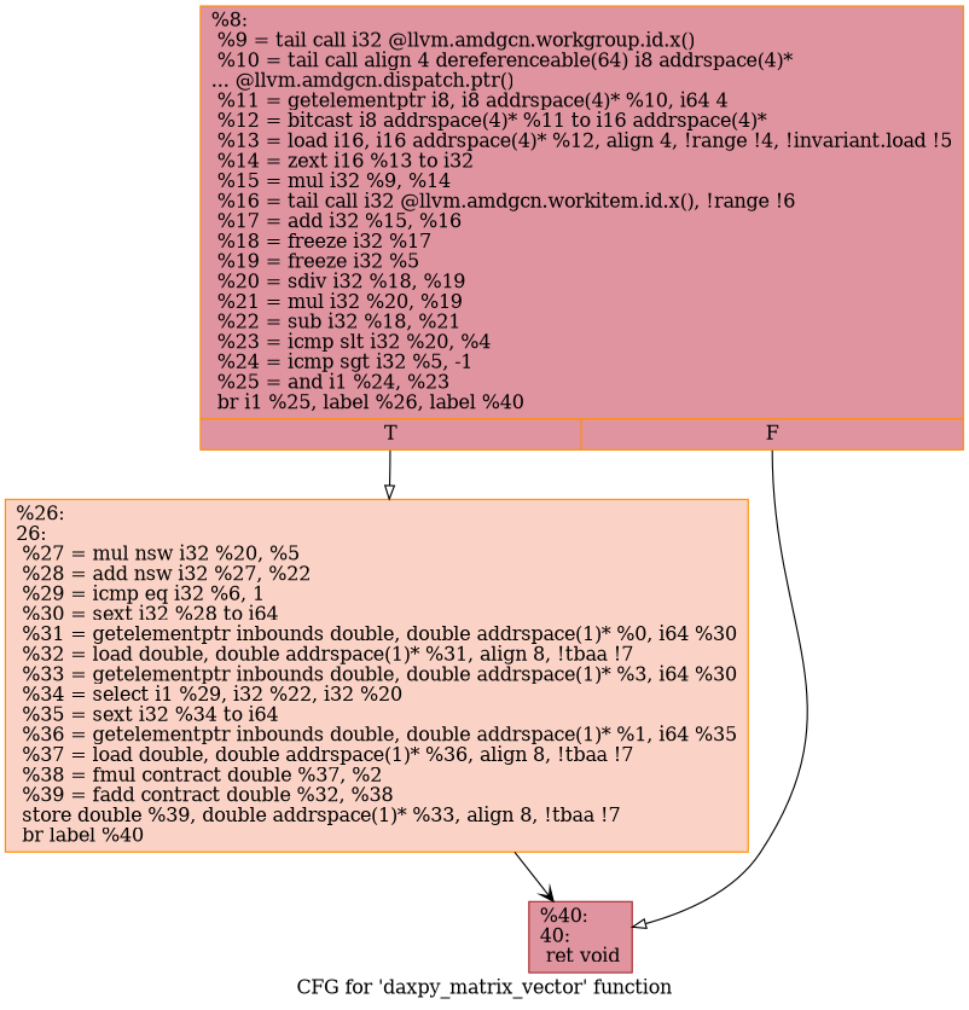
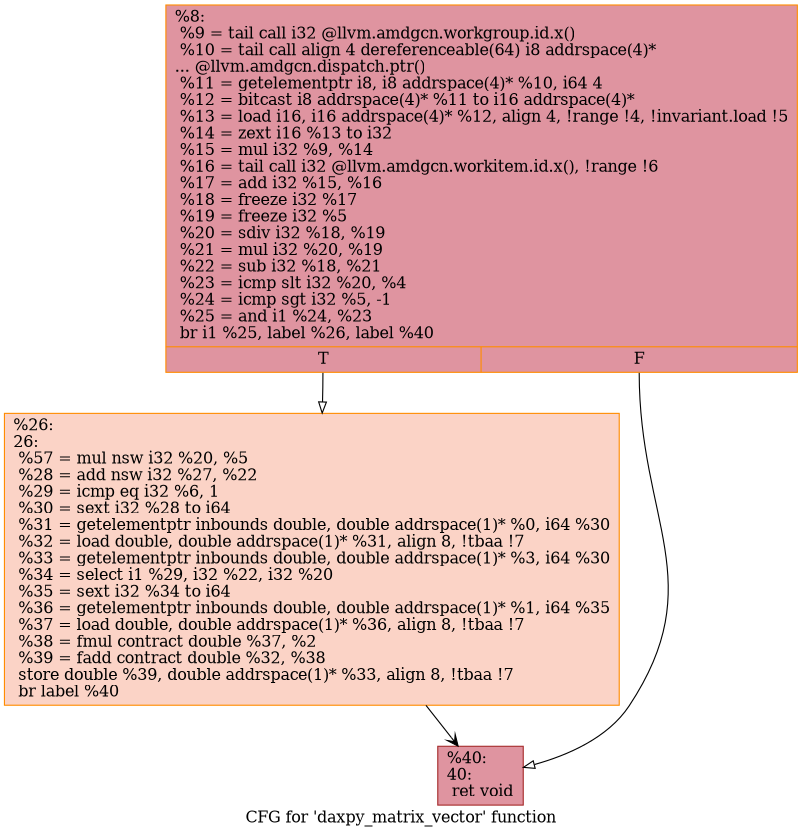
  digraph {
    label="CFG for 'daxpy_matrix_vector' function"
    node [color=darkorange fillcolor="#b70d2870" shape=record style=filled]
    edge [arrowhead=onormal]
    n1 [label="{%8:\l  %9 = tail call i32 @llvm.amdgcn.workgroup.id.x()\l  %10 = tail call align 4 dereferenceable(64) i8 addrspace(4)*\l... @llvm.amdgcn.dispatch.ptr()\l  %11 = getelementptr i8, i8 addrspace(4)* %10, i64 4\l  %12 = bitcast i8 addrspace(4)* %11 to i16 addrspace(4)*\l  %13 = load i16, i16 addrspace(4)* %12, align 4, !range !4, !invariant.load !5\l  %14 = zext i16 %13 to i32\l  %15 = mul i32 %9, %14\l  %16 = tail call i32 @llvm.amdgcn.workitem.id.x(), !range !6\l  %17 = add i32 %15, %16\l  %18 = freeze i32 %17\l  %19 = freeze i32 %5\l  %20 = sdiv i32 %18, %19\l  %21 = mul i32 %20, %19\l  %22 = sub i32 %18, %21\l  %23 = icmp slt i32 %20, %4\l  %24 = icmp sgt i32 %5, -1\l  %25 = and i1 %24, %23\l  br i1 %25, label %26, label %40\l|{<s0>T|<s1>F}}"]
-   n2 [fillcolor="#f59c7d70" label="{%26:\l26:                                               \l  %27 = mul nsw i32 %20, %5\l  %28 = add nsw i32 %27, %22\l  %29 = icmp eq i32 %6, 1\l  %30 = sext i32 %28 to i64\l  %31 = getelementptr inbounds double, double addrspace(1)* %0, i64 %30\l  %32 = load double, double addrspace(1)* %31, align 8, !tbaa !7\l  %33 = getelementptr inbounds double, double addrspace(1)* %3, i64 %30\l  %34 = select i1 %29, i32 %22, i32 %20\l  %35 = sext i32 %34 to i64\l  %36 = getelementptr inbounds double, double addrspace(1)* %1, i64 %35\l  %37 = load double, double addrspace(1)* %36, align 8, !tbaa !7\l  %38 = fmul contract double %37, %2\l  %39 = fadd contract double %32, %38\l  store double %39, double addrspace(1)* %33, align 8, !tbaa !7\l  br label %40\l}"]
+   n2 [fillcolor="#f59c7d70" label="{%26:\l26:                                               \l  %57 = mul nsw i32 %20, %5\l  %28 = add nsw i32 %27, %22\l  %29 = icmp eq i32 %6, 1\l  %30 = sext i32 %28 to i64\l  %31 = getelementptr inbounds double, double addrspace(1)* %0, i64 %30\l  %32 = load double, double addrspace(1)* %31, align 8, !tbaa !7\l  %33 = getelementptr inbounds double, double addrspace(1)* %3, i64 %30\l  %34 = select i1 %29, i32 %22, i32 %20\l  %35 = sext i32 %34 to i64\l  %36 = getelementptr inbounds double, double addrspace(1)* %1, i64 %35\l  %37 = load double, double addrspace(1)* %36, align 8, !tbaa !7\l  %38 = fmul contract double %37, %2\l  %39 = fadd contract double %32, %38\l  store double %39, double addrspace(1)* %33, align 8, !tbaa !7\l  br label %40\l}"]
    n3 [color=brown label="{%40:\l40:                                               \l  ret void\l}"]
    n1 -> n2 [tailport=s0]
    n1 -> n3 [tailport=s1]
    n2 -> n3 [arrowhead=vee]
  }
